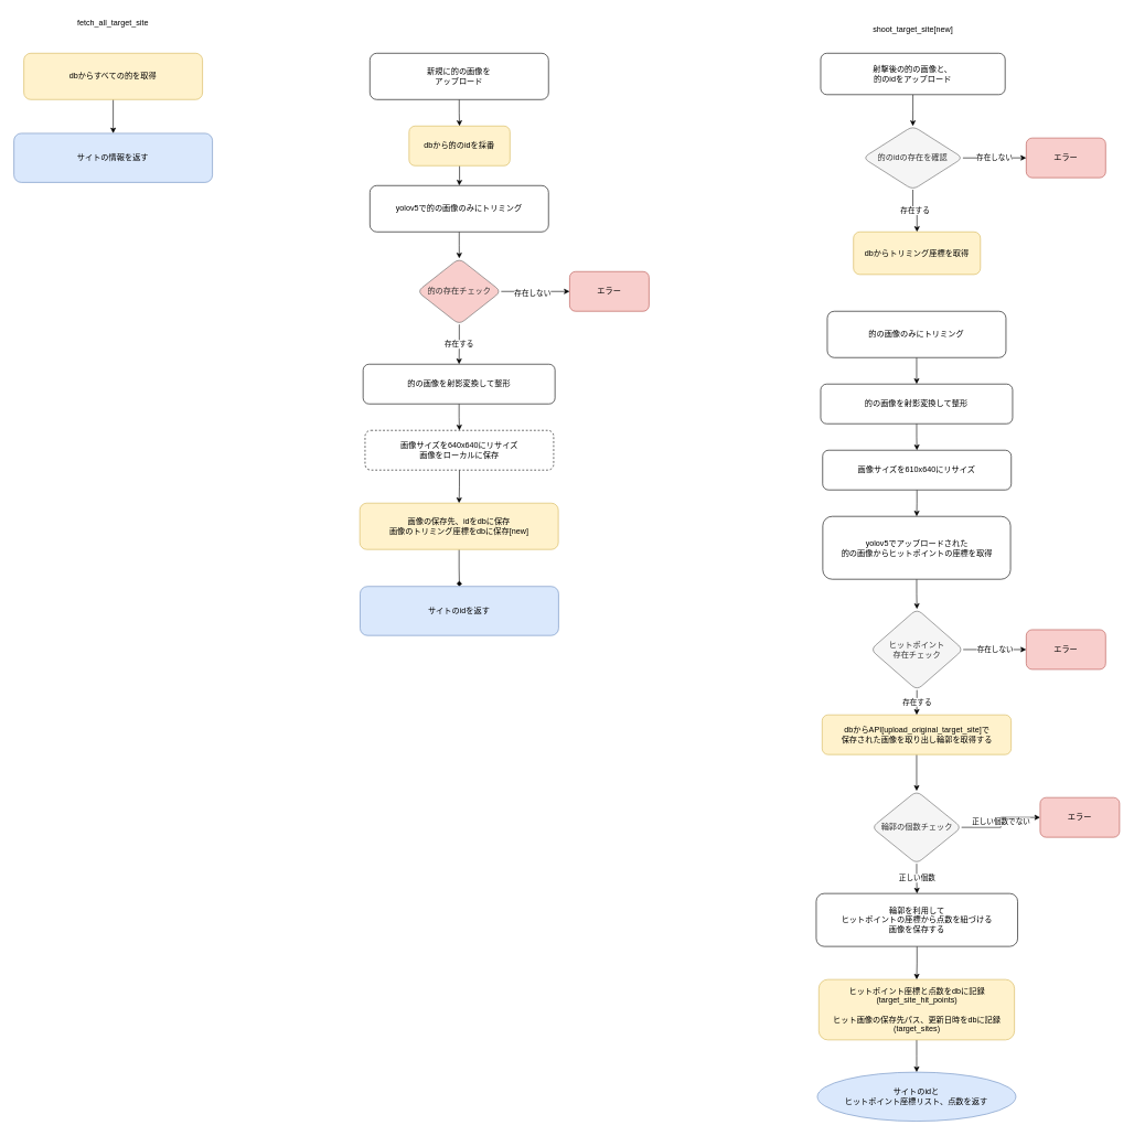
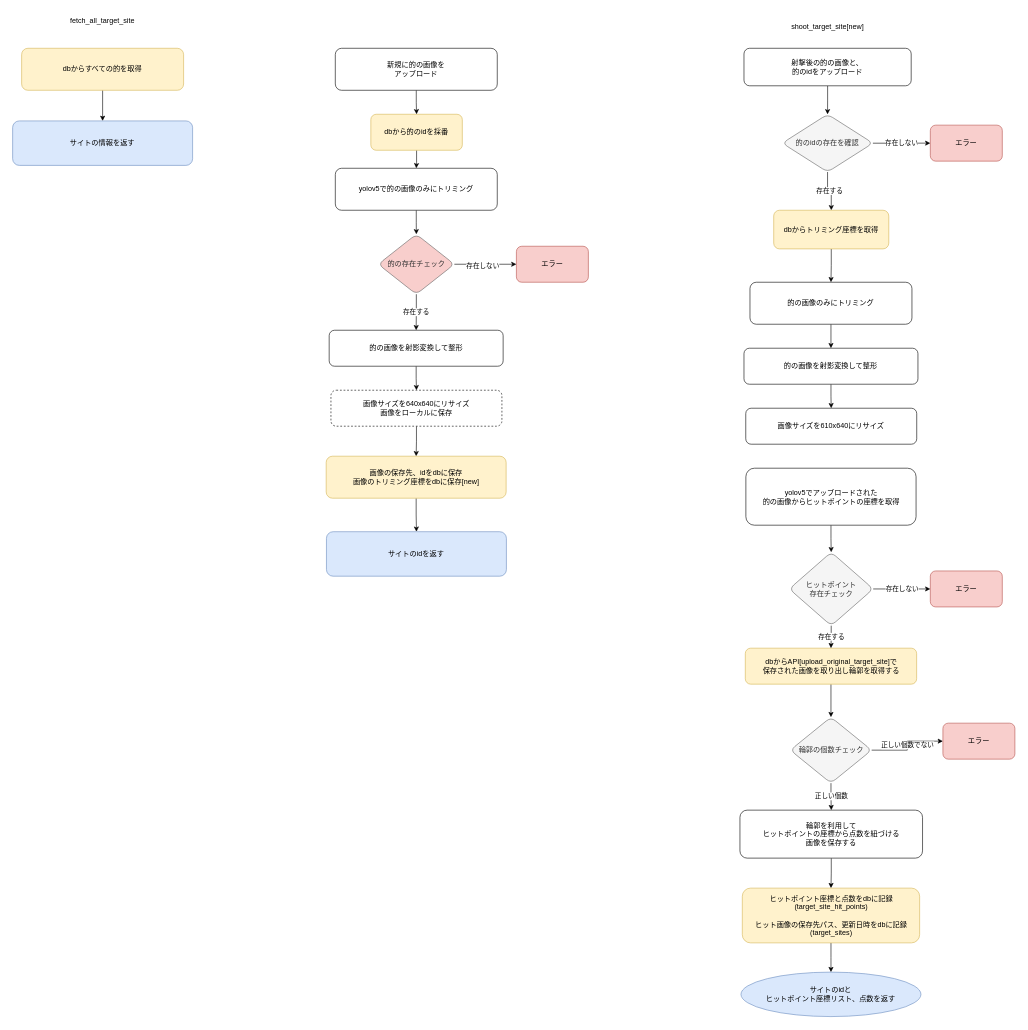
  <mxCell id="0" />
  <mxCell id="1" parent="0" />
  <mxCell id="2" value="" style="edgeStyle=orthogonalEdgeStyle;rounded=0;orthogonalLoop=1;jettySize=auto;html=1;" parent="1" source="3" target="46" edge="1"><mxGeometry relative="1" as="geometry" /></mxCell>
  <mxCell id="3" value="yolov5で的の画像のみにトリミング" style="rounded=1;whiteSpace=wrap;html=1;fontSize=12;glass=0;strokeWidth=1;shadow=0;" parent="1" vertex="1"><mxGeometry x="558.13" y="280" width="270" height="70" as="geometry" /></mxCell>
  <mxCell id="4" value="" style="edgeStyle=orthogonalEdgeStyle;rounded=0;orthogonalLoop=1;jettySize=auto;html=1;endArrow=classic;endFill=1;" parent="1" source="5" target="11" edge="1"><mxGeometry relative="1" as="geometry" /></mxCell>
  <mxCell id="5" value="画像サイズを640x640にリサイズ&lt;br&gt;画像をローカルに保存" style="whiteSpace=wrap;html=1;rounded=1;glass=0;strokeWidth=1;shadow=0;dashed=1;" parent="1" vertex="1"><mxGeometry x="550.86" y="650" width="285" height="60" as="geometry" /></mxCell>
  <mxCell id="6" style="edgeStyle=orthogonalEdgeStyle;rounded=0;orthogonalLoop=1;jettySize=auto;html=1;endArrow=classic;endFill=1;" parent="1" source="7" target="5" edge="1"><mxGeometry relative="1" as="geometry" /></mxCell>
  <mxCell id="7" value="的の画像を射影変換して整形" style="whiteSpace=wrap;html=1;rounded=1;glass=0;strokeWidth=1;shadow=0;" parent="1" vertex="1"><mxGeometry x="547.9" y="550" width="290" height="60" as="geometry" /></mxCell>
  <mxCell id="8" style="edgeStyle=orthogonalEdgeStyle;rounded=0;orthogonalLoop=1;jettySize=auto;html=1;" parent="1" source="9" target="3" edge="1"><mxGeometry relative="1" as="geometry" /></mxCell>
  <mxCell id="9" value="dbから的のidを採番" style="whiteSpace=wrap;html=1;rounded=1;glass=0;strokeWidth=1;shadow=0;fillColor=#fff2cc;strokeColor=#d6b656;" parent="1" vertex="1"><mxGeometry x="617.34" y="190" width="152.5" height="60" as="geometry" /></mxCell>
- <mxCell id="10" style="edgeStyle=orthogonalEdgeStyle;rounded=0;orthogonalLoop=1;jettySize=auto;html=1;endArrow=diamond;" parent="1" source="11" target="21" edge="1"><mxGeometry relative="1" as="geometry" /></mxCell>
+ <mxCell id="10" style="edgeStyle=orthogonalEdgeStyle;rounded=0;orthogonalLoop=1;jettySize=auto;html=1;" parent="1" source="11" target="21" edge="1"><mxGeometry relative="1" as="geometry" /></mxCell>
  <mxCell id="11" value="画像の保存先、idをdbに保存&lt;br&gt;画像のトリミング座標をdbに保存[new]" style="whiteSpace=wrap;html=1;rounded=1;glass=0;strokeWidth=1;shadow=0;fillColor=#fff2cc;strokeColor=#d6b656;" parent="1" vertex="1"><mxGeometry x="542.9" y="760" width="300" height="70" as="geometry" /></mxCell>
  <mxCell id="12" value="" style="edgeStyle=orthogonalEdgeStyle;rounded=0;orthogonalLoop=1;jettySize=auto;html=1;" parent="1" source="13" target="50" edge="1"><mxGeometry relative="1" as="geometry" /></mxCell>
  <mxCell id="13" value="yolov5でアップロードされた&lt;br&gt;的の画像からヒットポイントの座標を取得" style="whiteSpace=wrap;html=1;rounded=1;glass=0;strokeWidth=1;shadow=0;" parent="1" vertex="1"><mxGeometry x="1242.51" y="780" width="283.75" height="95" as="geometry" /></mxCell>
  <mxCell id="14" style="edgeStyle=orthogonalEdgeStyle;rounded=0;orthogonalLoop=1;jettySize=auto;html=1;" parent="1" source="15" target="17" edge="1"><mxGeometry relative="1" as="geometry" /></mxCell>
  <mxCell id="15" value="輪郭を利用して&lt;br&gt;ヒットポイントの座標から点数を紐づける&lt;br&gt;画像を保存する" style="whiteSpace=wrap;html=1;rounded=1;glass=0;strokeWidth=1;shadow=0;" parent="1" vertex="1"><mxGeometry x="1232.65" y="1350" width="304.38" height="80" as="geometry" /></mxCell>
  <mxCell id="16" value="" style="edgeStyle=orthogonalEdgeStyle;rounded=0;orthogonalLoop=1;jettySize=auto;html=1;endArrow=classic;endFill=1;" parent="1" source="17" target="18" edge="1"><mxGeometry relative="1" as="geometry" /></mxCell>
  <mxCell id="17" value="ヒットポイント座標と点数をdbに記録(target_site_hit_points)&lt;br&gt;&lt;br&gt;ヒット画像の保存先パス、更新日時をdbに記録&lt;br&gt;(target_sites)" style="whiteSpace=wrap;html=1;rounded=1;glass=0;strokeWidth=1;shadow=0;fillColor=#fff2cc;strokeColor=#d6b656;" parent="1" vertex="1"><mxGeometry x="1236.57" y="1480" width="295.62" height="91.25" as="geometry" /></mxCell>
  <mxCell id="18" value="サイトのidと&lt;br&gt;ヒットポイント座標リスト、点数を返す" style="ellipse;whiteSpace=wrap;html=1;glass=0;strokeWidth=1;shadow=0;fillColor=#dae8fc;strokeColor=#6c8ebf;" parent="1" vertex="1"><mxGeometry x="1234.38" y="1620" width="300" height="74.13" as="geometry" /></mxCell>
  <mxCell id="19" style="edgeStyle=orthogonalEdgeStyle;rounded=0;orthogonalLoop=1;jettySize=auto;html=1;" parent="1" source="20" target="9" edge="1"><mxGeometry relative="1" as="geometry" /></mxCell>
  <mxCell id="20" value="新規に的の画像を&lt;br&gt;アップロード" style="rounded=1;whiteSpace=wrap;html=1;fontSize=12;glass=0;strokeWidth=1;shadow=0;" parent="1" vertex="1"><mxGeometry x="558.12" y="80" width="270" height="70" as="geometry" /></mxCell>
  <mxCell id="21" value="サイトのidを返す" style="whiteSpace=wrap;html=1;rounded=1;glass=0;strokeWidth=1;shadow=0;fillColor=#dae8fc;strokeColor=#6c8ebf;" parent="1" vertex="1"><mxGeometry x="543.36" y="885.87" width="300" height="74.13" as="geometry" /></mxCell>
  <mxCell id="22" value="shoot_target_site[new]" style="text;html=1;strokeColor=none;fillColor=none;align=center;verticalAlign=middle;whiteSpace=wrap;rounded=0;" parent="1" vertex="1"><mxGeometry x="1318.76" y="30" width="120" height="30" as="geometry" /></mxCell>
  <mxCell id="23" value="" style="edgeStyle=orthogonalEdgeStyle;rounded=0;orthogonalLoop=1;jettySize=auto;html=1;" parent="1" source="24" target="27" edge="1"><mxGeometry relative="1" as="geometry" /></mxCell>
  <mxCell id="24" value="射撃後の的の画像と、&lt;br&gt;的のidをアップロード" style="whiteSpace=wrap;html=1;rounded=1;glass=0;strokeWidth=1;shadow=0;" parent="1" vertex="1"><mxGeometry x="1239.38" y="80" width="278.75" height="62.5" as="geometry" /></mxCell>
  <mxCell id="25" value="存在しない" style="edgeStyle=orthogonalEdgeStyle;rounded=0;orthogonalLoop=1;jettySize=auto;html=1;" parent="1" source="27" target="28" edge="1"><mxGeometry relative="1" as="geometry" /></mxCell>
  <mxCell id="26" value="存在する" style="edgeStyle=orthogonalEdgeStyle;rounded=0;orthogonalLoop=1;jettySize=auto;html=1;" parent="1" source="27" target="30" edge="1"><mxGeometry relative="1" as="geometry" /></mxCell>
  <mxCell id="27" value="的のidの存在を確認" style="rhombus;whiteSpace=wrap;html=1;rounded=1;glass=0;strokeWidth=1;shadow=0;fillColor=#f5f5f5;fontColor=#333333;strokeColor=#666666;" parent="1" vertex="1"><mxGeometry x="1303.14" y="190" width="151.24" height="96.25" as="geometry" /></mxCell>
  <mxCell id="28" value="エラー" style="whiteSpace=wrap;html=1;rounded=1;glass=0;strokeWidth=1;shadow=0;fillColor=#f8cecc;strokeColor=#b85450;" parent="1" vertex="1"><mxGeometry x="1550" y="208.125" width="120" height="60" as="geometry" /></mxCell>
+ <mxCell id="29" style="edgeStyle=orthogonalEdgeStyle;rounded=0;orthogonalLoop=1;jettySize=auto;html=1;" parent="1" source="30" target="32" edge="1"><mxGeometry relative="1" as="geometry" /></mxCell>
  <mxCell id="30" value="dbからトリミング座標を取得" style="whiteSpace=wrap;html=1;rounded=1;glass=0;strokeWidth=1;shadow=0;fillColor=#fff2cc;strokeColor=#d6b656;" parent="1" vertex="1"><mxGeometry x="1288.91" y="350" width="191.86" height="64.38" as="geometry" /></mxCell>
  <mxCell id="31" value="" style="edgeStyle=orthogonalEdgeStyle;rounded=0;orthogonalLoop=1;jettySize=auto;html=1;endArrow=classic;endFill=1;" parent="1" source="32" target="36" edge="1"><mxGeometry relative="1" as="geometry" /></mxCell>
  <mxCell id="32" value="的の画像のみにトリミング" style="rounded=1;whiteSpace=wrap;html=1;fontSize=12;glass=0;strokeWidth=1;shadow=0;" parent="1" vertex="1"><mxGeometry x="1249.38" y="470" width="270" height="70" as="geometry" /></mxCell>
- <mxCell id="33" style="edgeStyle=orthogonalEdgeStyle;rounded=0;orthogonalLoop=1;jettySize=auto;html=1;" parent="1" source="34" target="13" edge="1"><mxGeometry relative="1" as="geometry" /></mxCell>
  <mxCell id="34" value="画像サイズを610x640にリサイズ" style="whiteSpace=wrap;html=1;rounded=1;glass=0;strokeWidth=1;shadow=0;" parent="1" vertex="1"><mxGeometry x="1242.34" y="680" width="285" height="60" as="geometry" /></mxCell>
  <mxCell id="35" style="edgeStyle=orthogonalEdgeStyle;rounded=0;orthogonalLoop=1;jettySize=auto;html=1;endArrow=classic;endFill=1;" parent="1" source="36" target="34" edge="1"><mxGeometry relative="1" as="geometry" /></mxCell>
  <mxCell id="36" value="的の画像を射影変換して整形" style="whiteSpace=wrap;html=1;rounded=1;glass=0;strokeWidth=1;shadow=0;" parent="1" vertex="1"><mxGeometry x="1239.38" y="580" width="290" height="60" as="geometry" /></mxCell>
  <mxCell id="37" value="" style="edgeStyle=orthogonalEdgeStyle;rounded=0;orthogonalLoop=1;jettySize=auto;html=1;" parent="1" source="38" target="41" edge="1"><mxGeometry relative="1" as="geometry" /></mxCell>
  <mxCell id="38" value="dbからAPI[upload_original_target_site]で&lt;br&gt;保存された画像を取り出し輪郭を取得する" style="whiteSpace=wrap;html=1;rounded=1;glass=0;strokeWidth=1;shadow=0;fillColor=#fff2cc;strokeColor=#d6b656;" parent="1" vertex="1"><mxGeometry x="1241.57" y="1080" width="285.62" height="60" as="geometry" /></mxCell>
  <mxCell id="39" value="正しい個数でない" style="edgeStyle=orthogonalEdgeStyle;rounded=0;orthogonalLoop=1;jettySize=auto;html=1;" parent="1" source="41" target="42" edge="1"><mxGeometry relative="1" as="geometry" /></mxCell>
  <mxCell id="40" value="正しい個数" style="edgeStyle=orthogonalEdgeStyle;rounded=0;orthogonalLoop=1;jettySize=auto;html=1;" parent="1" source="41" target="15" edge="1"><mxGeometry relative="1" as="geometry" /></mxCell>
  <mxCell id="41" value="輪郭の個数チェック" style="rhombus;whiteSpace=wrap;html=1;rounded=1;glass=0;strokeWidth=1;shadow=0;fillColor=#f5f5f5;fontColor=#333333;strokeColor=#666666;" parent="1" vertex="1"><mxGeometry x="1316.57" y="1195" width="135.62" height="110" as="geometry" /></mxCell>
  <mxCell id="42" value="エラー" style="whiteSpace=wrap;html=1;rounded=1;glass=0;strokeWidth=1;shadow=0;fillColor=#f8cecc;strokeColor=#b85450;" parent="1" vertex="1"><mxGeometry x="1571" y="1205" width="120" height="60" as="geometry" /></mxCell>
  <mxCell id="43" value="" style="edgeStyle=orthogonalEdgeStyle;rounded=0;orthogonalLoop=1;jettySize=auto;html=1;" parent="1" source="46" target="47" edge="1"><mxGeometry relative="1" as="geometry" /></mxCell>
  <mxCell id="44" value="存在しない" style="edgeLabel;html=1;align=center;verticalAlign=middle;resizable=0;points=[];" parent="43" vertex="1" connectable="0"><mxGeometry x="-0.09" y="-1" relative="1" as="geometry"><mxPoint as="offset" /></mxGeometry></mxCell>
  <mxCell id="45" value="存在する" style="edgeStyle=orthogonalEdgeStyle;rounded=0;orthogonalLoop=1;jettySize=auto;html=1;" parent="1" source="46" target="7" edge="1"><mxGeometry relative="1" as="geometry" /></mxCell>
  <mxCell id="46" value="的の存在チェック" style="rhombus;whiteSpace=wrap;html=1;rounded=1;glass=0;strokeWidth=1;shadow=0;fillColor=#f8cecc;fontColor=#333333;strokeColor=#666666;" parent="1" vertex="1"><mxGeometry x="629.68" y="390" width="126.88" height="100" as="geometry" /></mxCell>
  <mxCell id="47" value="エラー" style="whiteSpace=wrap;html=1;rounded=1;glass=0;strokeWidth=1;shadow=0;fillColor=#f8cecc;strokeColor=#b85450;" parent="1" vertex="1"><mxGeometry x="860" y="410" width="120" height="60" as="geometry" /></mxCell>
  <mxCell id="48" value="存在しない" style="edgeStyle=orthogonalEdgeStyle;rounded=0;orthogonalLoop=1;jettySize=auto;html=1;" parent="1" source="50" target="51" edge="1"><mxGeometry relative="1" as="geometry" /></mxCell>
  <mxCell id="49" value="存在する" style="edgeStyle=orthogonalEdgeStyle;rounded=0;orthogonalLoop=1;jettySize=auto;html=1;" parent="1" source="50" target="38" edge="1"><mxGeometry relative="1" as="geometry" /></mxCell>
  <mxCell id="50" value="ヒットポイント&lt;br&gt;存在チェック" style="rhombus;whiteSpace=wrap;html=1;rounded=1;glass=0;strokeWidth=1;shadow=0;fillColor=#f5f5f5;fontColor=#333333;strokeColor=#666666;" parent="1" vertex="1"><mxGeometry x="1314.84" y="920" width="140" height="122.5" as="geometry" /></mxCell>
  <mxCell id="51" value="エラー" style="whiteSpace=wrap;html=1;rounded=1;glass=0;strokeWidth=1;shadow=0;fillColor=#f8cecc;strokeColor=#b85450;" parent="1" vertex="1"><mxGeometry x="1550" y="951.25" width="120" height="60" as="geometry" /></mxCell>
  <mxCell id="52" value="" style="edgeStyle=orthogonalEdgeStyle;rounded=0;orthogonalLoop=1;jettySize=auto;html=1;" edge="1" parent="1" source="53" target="54"><mxGeometry relative="1" as="geometry" /></mxCell>
  <mxCell id="53" value="dbからすべての的を取得" style="rounded=1;whiteSpace=wrap;html=1;fontSize=12;glass=0;strokeWidth=1;shadow=0;fillColor=#fff2cc;strokeColor=#d6b656;" vertex="1" parent="1"><mxGeometry x="35.22" y="80" width="270" height="70" as="geometry" /></mxCell>
  <mxCell id="54" value="サイトの情報を返す" style="whiteSpace=wrap;html=1;rounded=1;glass=0;strokeWidth=1;shadow=0;fillColor=#dae8fc;strokeColor=#6c8ebf;" vertex="1" parent="1"><mxGeometry x="20.22" y="201.06" width="300" height="74.13" as="geometry" /></mxCell>
  <mxCell id="55" value="fetch_all_target_site" style="text;html=1;strokeColor=none;fillColor=none;align=center;verticalAlign=middle;whiteSpace=wrap;rounded=0;" vertex="1" parent="1"><mxGeometry x="87.48" y="20" width="166.41" height="30" as="geometry" /></mxCell>
